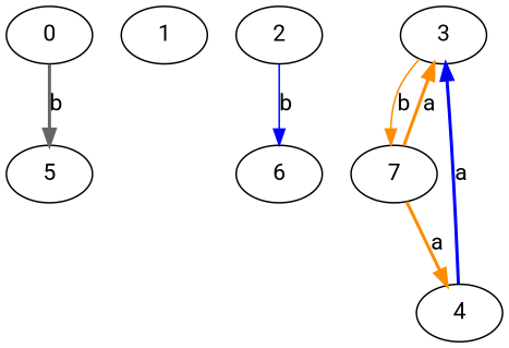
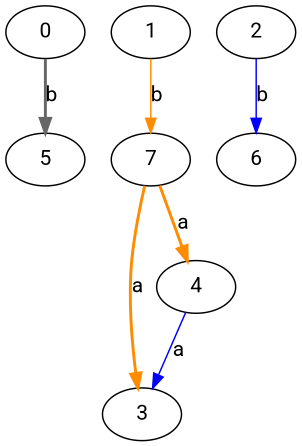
  strict digraph {
    fontname=Roboto
    node [fontname=Roboto]
    edge [color=darkorange fontname=Roboto style=bold]
    0
    5
    1
    2
    6
    3
    7
    4
    0 -> 5 [color=gray40 label=b]
    2 -> 6 [color=blue label=b style=solid]
-   3 -> 7 [label=b style=solid]
+   1 -> 7 [label=b style=solid]
    7 -> 3 [label=a]
    7 -> 4 [label=a]
-   4 -> 3 [color=blue label=a]
+   4 -> 3 [color=blue label=a style=solid]
  }
